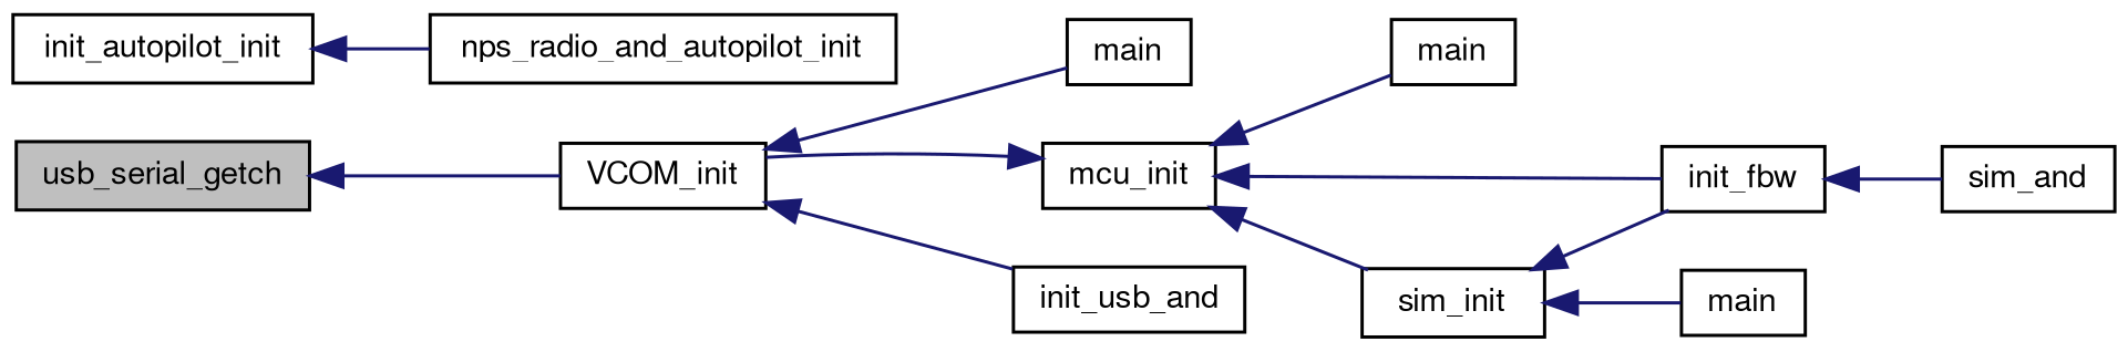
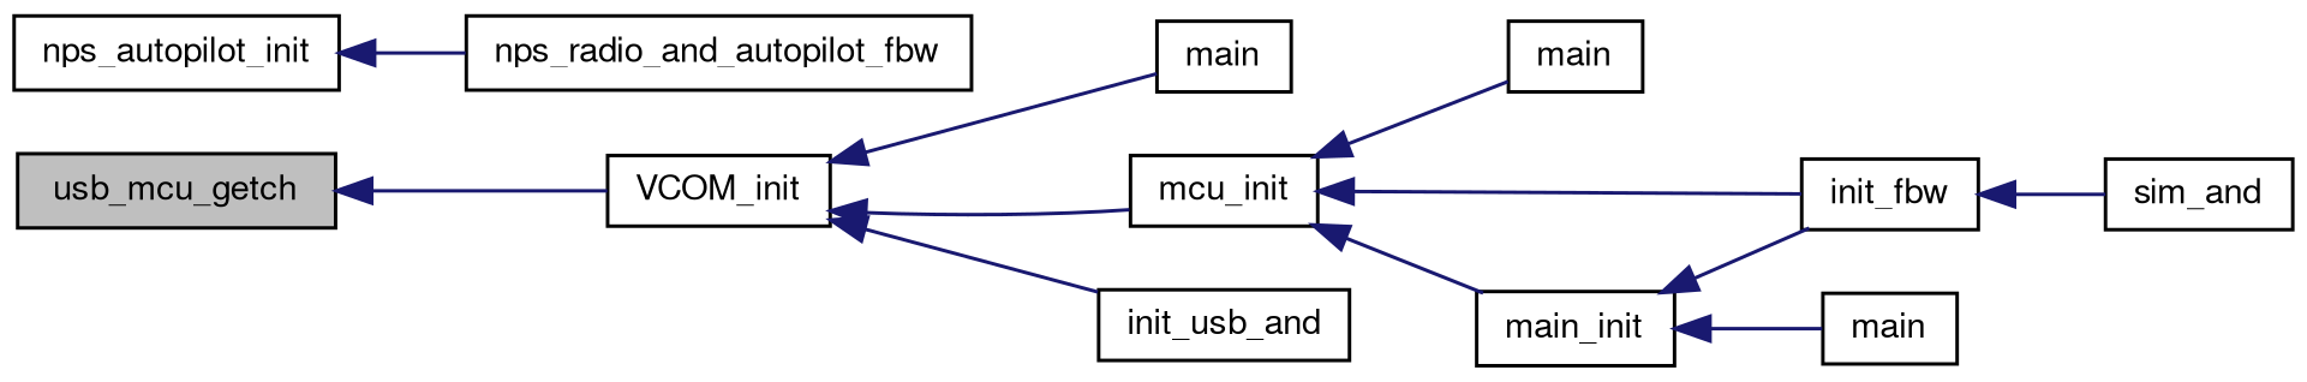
  digraph {
    rankdir=LR
    node [color=black fillcolor=white fontname=FreeSans fontsize=10 shape=record style=filled]
    edge [color=midnightblue dir=back fontname=FreeSans fontsize=10 labelfontname=FreeSans labelfontsize=10 style=solid]
-   n1 [fillcolor=grey75 fontcolor=black height=0.2 label=usb_serial_getch width=0.4]
+   n1 [fillcolor=grey75 fontcolor=black height=0.2 label=usb_mcu_getch width=0.4]
    n2 [height=0.2 label=VCOM_init width=0.4]
    n3 [height=0.2 label=main width=0.4]
    n4 [height=0.2 label=mcu_init width=0.4]
    n5 [height=0.2 label=init_usb_and width=0.4]
    n6 [height=0.2 label=main width=0.4]
-   n7 [height=0.2 label=sim_init width=0.4]
+   n7 [height=0.2 label=main_init width=0.4]
    n8 [height=0.2 label=init_fbw width=0.4]
    n9 [height=0.2 label=main width=0.4]
    n10 [height=0.2 label=sim_and width=0.4]
-   n11 [height=0.2 label=init_autopilot_init width=0.4]
-   n12 [height=0.2 label=nps_radio_and_autopilot_init width=0.4]
+   n11 [height=0.2 label=nps_autopilot_init width=0.4]
+   n12 [height=0.2 label=nps_radio_and_autopilot_fbw width=0.4]
    n1 -> n2
    n2 -> n3
-   n4 -> n2
+   n2 -> n4
    n2 -> n5
    n4 -> n6
    n4 -> n7
    n4 -> n8
    n7 -> n8
    n7 -> n9
    n8 -> n10
    n11 -> n12
  }
